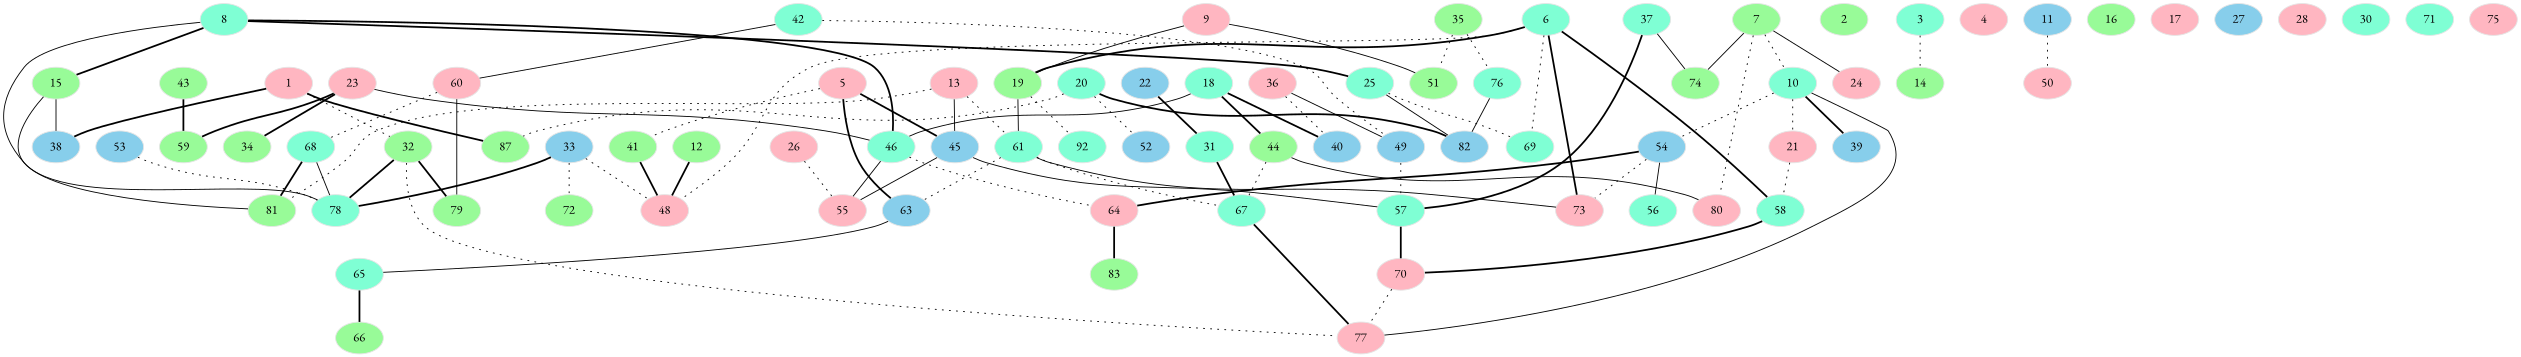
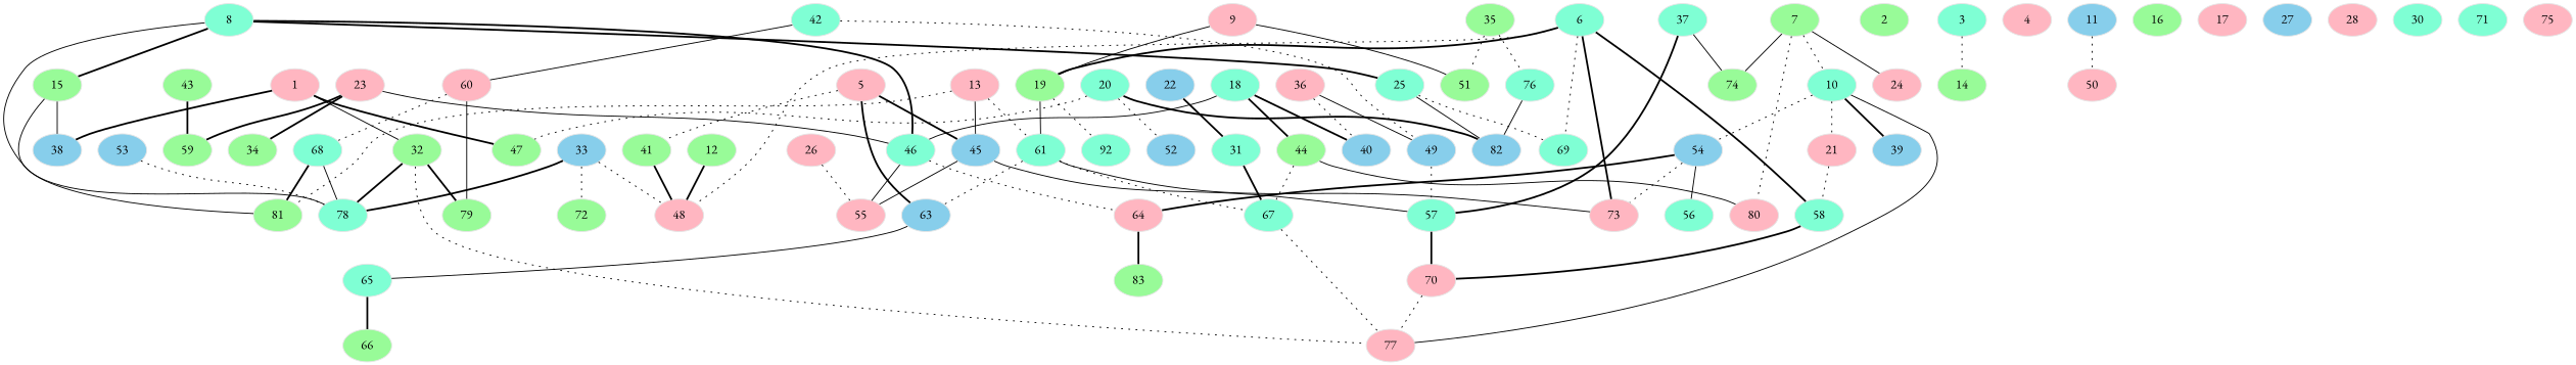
  graph {
    fontname="EB Garamond"
    node [color=gray90 fillcolor=aquamarine fontname="EB Garamond" style=filled]
    edge [fontname="EB Garamond" style=dotted]
    1 [fillcolor=lightpink]
    32 [fillcolor=palegreen]
    38 [fillcolor=skyblue]
-   47 [fillcolor=palegreen label=87]
+   47 [fillcolor=palegreen]
    78
    77 [fillcolor=lightpink]
    79 [fillcolor=palegreen]
    2 [fillcolor=palegreen]
    14 [fillcolor=palegreen]
    3
    4 [fillcolor=lightpink]
    5 [fillcolor=lightpink]
    41 [fillcolor=palegreen]
    45 [fillcolor=skyblue]
    63 [fillcolor=skyblue]
    48 [fillcolor=lightpink]
    55 [fillcolor=lightpink]
    57
    65
    19 [fillcolor=palegreen]
    6
    58
    69
    73 [fillcolor=lightpink]
    61
    n26 [label=92]
    70 [fillcolor=lightpink]
    7 [fillcolor=palegreen]
    10
    24 [fillcolor=lightpink]
    74 [fillcolor=palegreen]
    80 [fillcolor=lightpink]
    21 [fillcolor=lightpink]
    39 [fillcolor=skyblue]
    54 [fillcolor=skyblue]
    15 [fillcolor=palegreen]
    8
    25
    46
    81 [fillcolor=palegreen]
    82 [fillcolor=skyblue]
    64 [fillcolor=lightpink]
    9 [fillcolor=lightpink]
    51 [fillcolor=palegreen]
    56
    11 [fillcolor=skyblue]
    50 [fillcolor=lightpink]
    12 [fillcolor=palegreen]
    13 [fillcolor=lightpink]
    67
    16 [fillcolor=palegreen]
    17 [fillcolor=lightpink]
    18
    40 [fillcolor=skyblue]
    44 [fillcolor=palegreen]
    20
    52 [fillcolor=skyblue]
    22 [fillcolor=skyblue]
    31
    23 [fillcolor=lightpink]
    34 [fillcolor=palegreen]
    59 [fillcolor=palegreen]
    26 [fillcolor=lightpink]
    27 [fillcolor=skyblue]
    28 [fillcolor=lightpink]
    76
    30
    33 [fillcolor=skyblue]
    72 [fillcolor=palegreen]
    35 [fillcolor=palegreen]
    36 [fillcolor=lightpink]
    49 [fillcolor=skyblue]
    37
    42
    60 [fillcolor=lightpink]
    68
    43 [fillcolor=palegreen]
    83 [fillcolor=palegreen]
    53 [fillcolor=skyblue]
    66 [fillcolor=palegreen]
    71
    75 [fillcolor=lightpink]
-   1 -- 32
+   1 -- 32 [style=solid]
    1 -- 38 [style=bold]
    1 -- 47 [style=bold]
    32 -- 78 [style=bold]
    32 -- 77
    32 -- 79 [style=bold]
    3 -- 14
    5 -- 41
    5 -- 45 [style=bold]
    5 -- 63 [style=bold]
    41 -- 48 [style=bold]
    45 -- 55 [style=solid]
    45 -- 57 [style=solid]
    63 -- 65 [style=solid]
    57 -- 70 [style=bold]
    65 -- 66 [style=bold]
    19 -- 61 [style=solid]
    19 -- n26
    6 -- 48
    6 -- 19 [style=bold]
    6 -- 58 [style=bold]
    6 -- 69
    6 -- 73 [style=bold]
    58 -- 70 [style=bold]
    61 -- 63
    61 -- 73 [style=solid]
    61 -- 67
    70 -- 77
    7 -- 10
    7 -- 24 [style=solid]
    7 -- 74 [style=solid]
    7 -- 80
    10 -- 77 [style=solid]
    10 -- 21
    10 -- 39 [style=bold]
    10 -- 54
    21 -- 58
    54 -- 73
    54 -- 64 [style=bold]
    54 -- 56 [style=solid]
    15 -- 38 [style=solid]
    15 -- 81 [style=solid]
    8 -- 78 [style=solid]
    8 -- 15 [style=bold]
    8 -- 25 [style=bold]
    8 -- 46 [style=bold]
    25 -- 69
    25 -- 82 [style=solid]
    46 -- 55 [style=solid]
    46 -- 64
    64 -- 83 [style=bold]
    9 -- 19 [style=solid]
    9 -- 51 [style=solid]
    11 -- 50
    12 -- 48 [style=bold]
    13 -- 45 [style=solid]
    13 -- 61
    13 -- 81
-   67 -- 77 [style=bold]
+   67 -- 77
    18 -- 46 [style=solid]
    18 -- 40 [style=bold]
    18 -- 44 [style=bold]
    44 -- 80 [style=solid]
    44 -- 67
    20 -- 47
    20 -- 82 [style=bold]
    20 -- 52
    22 -- 31 [style=bold]
    31 -- 67 [style=bold]
    23 -- 46 [style=solid]
    23 -- 34 [style=bold]
    23 -- 59 [style=bold]
    26 -- 55
    76 -- 82 [style=solid]
    33 -- 78 [style=bold]
    33 -- 48
    33 -- 72
    35 -- 51
    35 -- 76
    36 -- 40
    36 -- 49 [style=solid]
    49 -- 57
    37 -- 57 [style=bold]
    37 -- 74 [style=solid]
    42 -- 49
    42 -- 60 [style=solid]
    60 -- 79 [style=solid]
    60 -- 68
    68 -- 78 [style=solid]
    68 -- 81 [style=bold]
    43 -- 59 [style=bold]
    53 -- 78
  }
